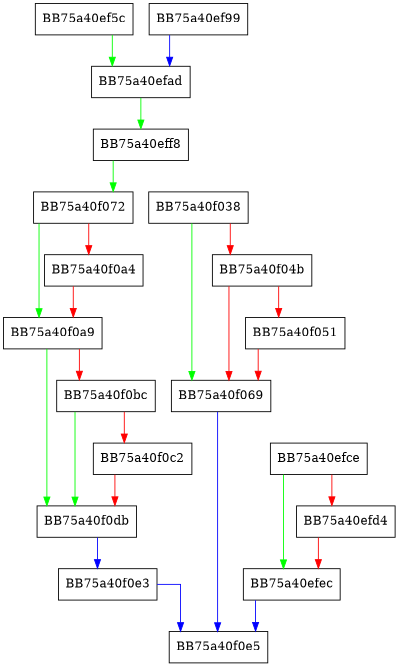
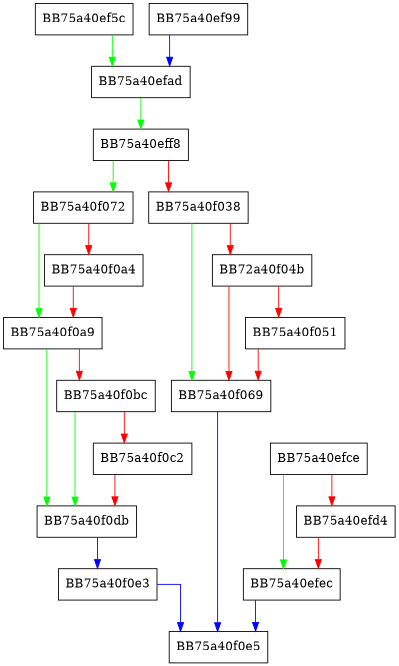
  digraph {
    splines=ortho
    node [shape=box]
    edge [color=red]
    BB75a40ef5c
    BB75a40efad
    BB75a40eff8
    BB75a40ef99
    BB75a40f072
    BB75a40f038
    BB75a40f0a9
    BB75a40f0a4
    BB75a40f069
-   BB75a40f04b
+   BB75a40f04b [label=BB72a40f04b]
    BB75a40efec
    BB75a40f0e5
    BB75a40efce
    BB75a40efd4
    BB75a40f0db
    BB75a40f0bc
    BB75a40f051
    BB75a40f0e3
    BB75a40f0c2
    BB75a40ef5c -> BB75a40efad [color=green]
    BB75a40efad -> BB75a40eff8 [color=green]
    BB75a40eff8 -> BB75a40f072 [color=green]
+   BB75a40eff8 -> BB75a40f038
    BB75a40ef99 -> BB75a40efad [color=blue]
    BB75a40f072 -> BB75a40f0a9 [color=green]
    BB75a40f072 -> BB75a40f0a4
    BB75a40f038 -> BB75a40f069 [color=green]
    BB75a40f038 -> BB75a40f04b
    BB75a40f0a9 -> BB75a40f0db [color=green]
    BB75a40f0a9 -> BB75a40f0bc
    BB75a40f0a4 -> BB75a40f0a9
    BB75a40f069 -> BB75a40f0e5 [color=blue]
    BB75a40f04b -> BB75a40f069
    BB75a40f04b -> BB75a40f051
    BB75a40efec -> BB75a40f0e5 [color=blue]
    BB75a40efce -> BB75a40efec [color=green]
    BB75a40efce -> BB75a40efd4
    BB75a40efd4 -> BB75a40efec
    BB75a40f0db -> BB75a40f0e3 [color=blue]
    BB75a40f0bc -> BB75a40f0db [color=green]
    BB75a40f0bc -> BB75a40f0c2
    BB75a40f051 -> BB75a40f069
    BB75a40f0e3 -> BB75a40f0e5 [color=blue]
    BB75a40f0c2 -> BB75a40f0db
  }
